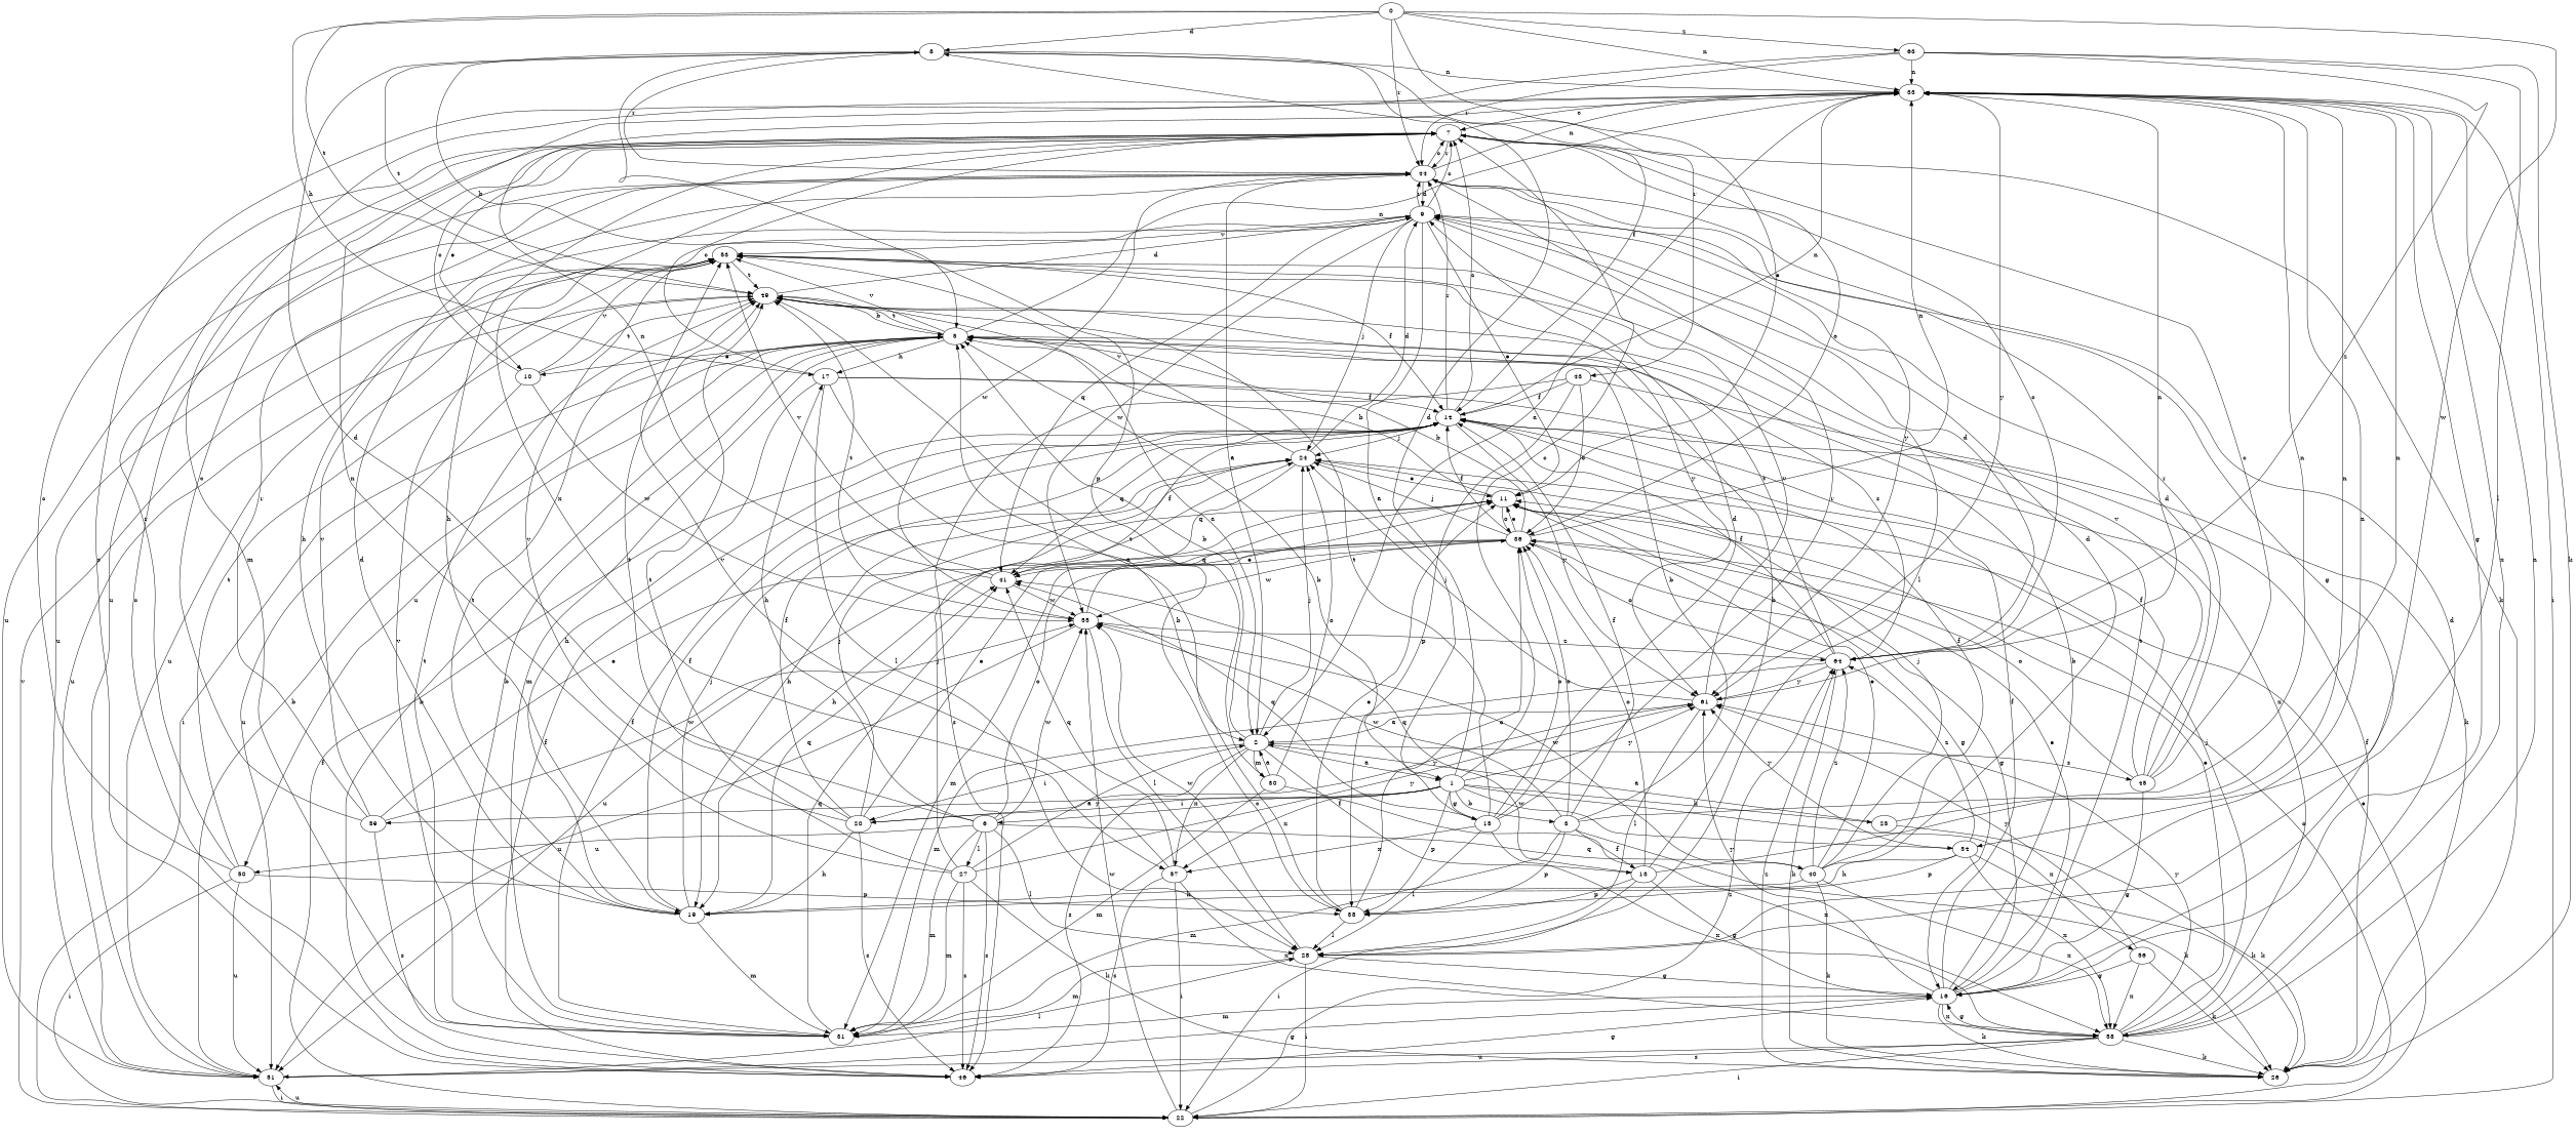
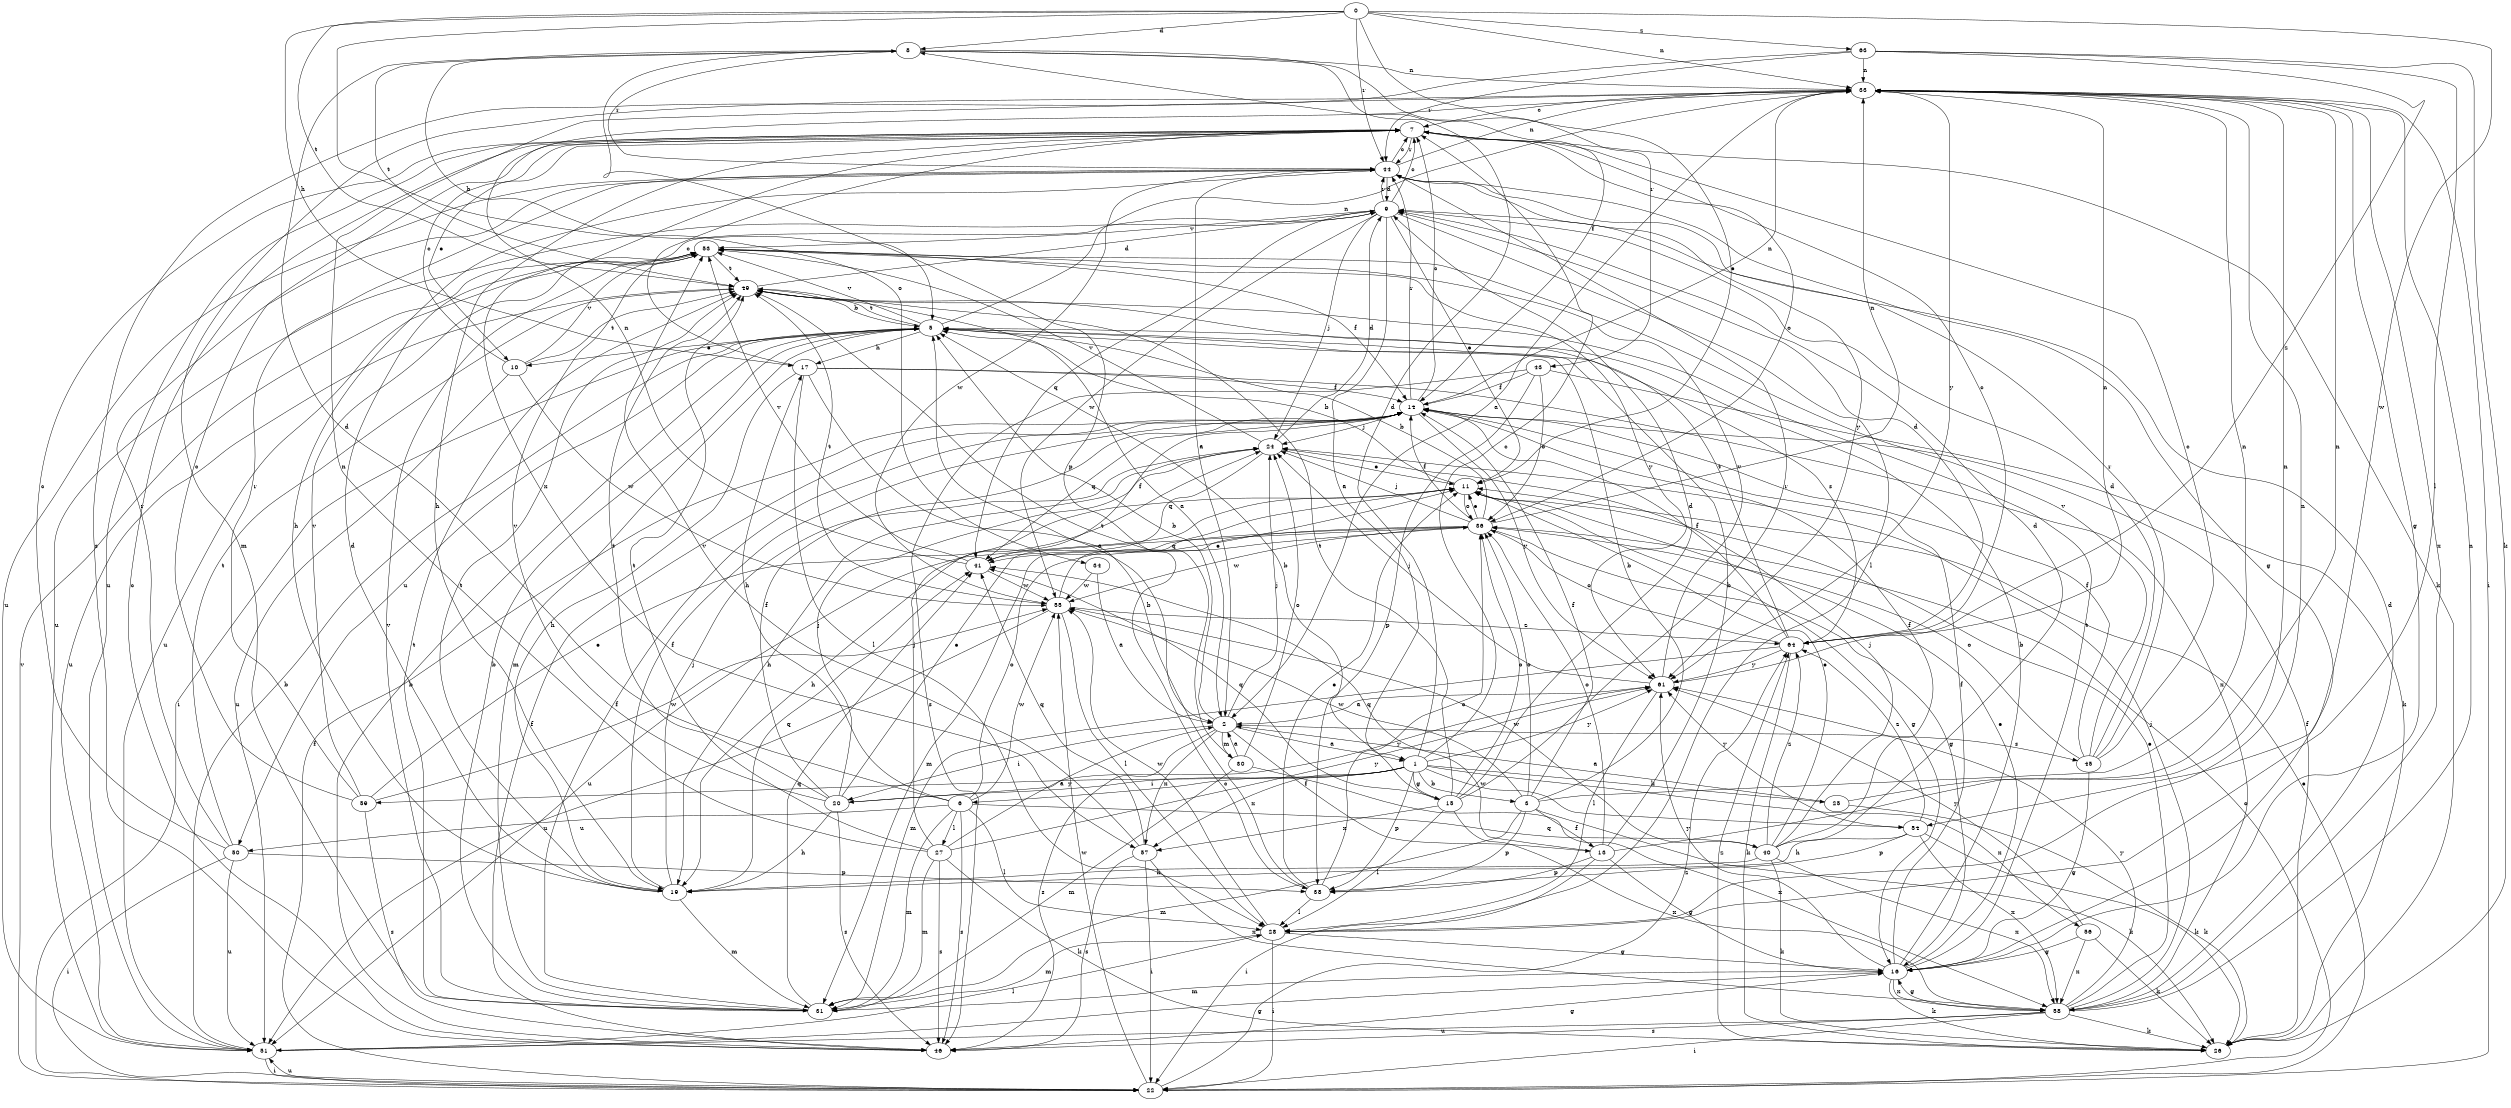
  strict digraph {
    0
    8
    17
    33
+   34
    43
    44
    49
    54
    63
    38
    5
    14
    11
    7
    2
    28
    19
    58
    61
    31
    22
    16
    55
    46
    26
    36
    51
    9
    64
    1
    3
    6
    15
    20
    25
    56
    57
    59
    13
    50
    27
    40
    10
    41
    24
    53
    30
    45
    0 -> 8 [label=d]
    0 -> 17 [label=h]
    0 -> 33 [label=n]
+   0 -> 34 [label=o]
    0 -> 43 [label=r]
    0 -> 44 [label=r]
    0 -> 49 [label=t]
    0 -> 54 [label=w]
    0 -> 63 [label=z]
    8 -> 33 [label=n]
    8 -> 44 [label=r]
    8 -> 49 [label=t]
    8 -> 38 [label=p]
    8 -> 5 [label=b]
    8 -> 14 [label=f]
    8 -> 11 [label=e]
    17 -> 14 [label=f]
    17 -> 7 [label=c]
    17 -> 2 [label=a]
    17 -> 28 [label=l]
    17 -> 19 [label=h]
    17 -> 58 [label=x]
    33 -> 7 [label=c]
    33 -> 2 [label=a]
    33 -> 58 [label=x]
    33 -> 61 [label=y]
    33 -> 31 [label=m]
    33 -> 22 [label=i]
    33 -> 16 [label=g]
+   34 -> 2 [label=a]
+   34 -> 55 [label=w]
    43 -> 38 [label=p]
    43 -> 14 [label=f]
    43 -> 46 [label=s]
    43 -> 26 [label=k]
    43 -> 36 [label=o]
    44 -> 33 [label=n]
    44 -> 7 [label=c]
    44 -> 2 [label=a]
    44 -> 19 [label=h]
    44 -> 61 [label=y]
    44 -> 16 [label=g]
    44 -> 55 [label=w]
    44 -> 51 [label=u]
    44 -> 9 [label=d]
    49 -> 5 [label=b]
    49 -> 2 [label=a]
    49 -> 51 [label=u]
    49 -> 9 [label=d]
    54 -> 38 [label=p]
    54 -> 19 [label=h]
    54 -> 58 [label=x]
    54 -> 61 [label=y]
    54 -> 26 [label=k]
    54 -> 64 [label=z]
    63 -> 33 [label=n]
    63 -> 44 [label=r]
    63 -> 28 [label=l]
    63 -> 46 [label=s]
    63 -> 26 [label=k]
    63 -> 64 [label=z]
    38 -> 5 [label=b]
    38 -> 11 [label=e]
    38 -> 28 [label=l]
    38 -> 36 [label=o]
    5 -> 17 [label=h]
    5 -> 33 [label=n]
    5 -> 49 [label=t]
    5 -> 31 [label=m]
    5 -> 22 [label=i]
    5 -> 64 [label=s]
    5 -> 50 [label=u]
    5 -> 10 [label=e]
    5 -> 53 [label=v]
    14 -> 33 [label=n]
    14 -> 44 [label=r]
    14 -> 7 [label=c]
    14 -> 61 [label=y]
    14 -> 41 [label=q]
    14 -> 24 [label=j]
    11 -> 5 [label=b]
    11 -> 19 [label=h]
    11 -> 16 [label=g]
    11 -> 36 [label=o]
    7 -> 44 [label=r]
    7 -> 19 [label=h]
    7 -> 26 [label=k]
    7 -> 36 [label=o]
    7 -> 51 [label=u]
    7 -> 57 [label=x]
    7 -> 10 [label=e]
    2 -> 5 [label=b]
    2 -> 46 [label=s]
    2 -> 1 [label=a]
    2 -> 20 [label=i]
    2 -> 57 [label=x]
    2 -> 13 [label=f]
    2 -> 24 [label=j]
    2 -> 30 [label=m]
    2 -> 45 [label=s]
    28 -> 33 [label=n]
    28 -> 31 [label=m]
    28 -> 22 [label=i]
    28 -> 16 [label=g]
    28 -> 55 [label=w]
    19 -> 49 [label=t]
    19 -> 14 [label=f]
    19 -> 31 [label=m]
    19 -> 9 [label=d]
    19 -> 41 [label=q]
    19 -> 24 [label=j]
    58 -> 33 [label=n]
    58 -> 11 [label=e]
    58 -> 61 [label=y]
    58 -> 22 [label=i]
    58 -> 16 [label=g]
    58 -> 46 [label=s]
    58 -> 26 [label=k]
    58 -> 51 [label=u]
    58 -> 9 [label=d]
    58 -> 24 [label=j]
    61 -> 33 [label=n]
    61 -> 2 [label=a]
    61 -> 28 [label=l]
    61 -> 24 [label=j]
    61 -> 53 [label=v]
    31 -> 49 [label=t]
    31 -> 5 [label=b]
    31 -> 14 [label=f]
    31 -> 41 [label=q]
    31 -> 53 [label=v]
    22 -> 14 [label=f]
    22 -> 11 [label=e]
    22 -> 55 [label=w]
    22 -> 36 [label=o]
    22 -> 51 [label=u]
    22 -> 64 [label=z]
    22 -> 53 [label=v]
    16 -> 49 [label=t]
    16 -> 5 [label=b]
    16 -> 14 [label=f]
    16 -> 11 [label=e]
    16 -> 58 [label=x]
    16 -> 61 [label=y]
    16 -> 31 [label=m]
    16 -> 26 [label=k]
    55 -> 49 [label=t]
    55 -> 11 [label=e]
    55 -> 28 [label=l]
    55 -> 51 [label=u]
    55 -> 64 [label=z]
    46 -> 5 [label=b]
    46 -> 14 [label=f]
    46 -> 7 [label=c]
    46 -> 16 [label=g]
    26 -> 14 [label=f]
    26 -> 64 [label=z]
    36 -> 33 [label=n]
    36 -> 5 [label=b]
    36 -> 14 [label=f]
    36 -> 11 [label=e]
    36 -> 31 [label=m]
    36 -> 16 [label=g]
    36 -> 55 [label=w]
    36 -> 51 [label=u]
    36 -> 41 [label=q]
    36 -> 24 [label=j]
    51 -> 5 [label=b]
    51 -> 28 [label=l]
    51 -> 22 [label=i]
    51 -> 16 [label=g]
    9 -> 44 [label=r]
    9 -> 11 [label=e]
    9 -> 7 [label=c]
    9 -> 28 [label=l]
    9 -> 55 [label=w]
    9 -> 51 [label=u]
    9 -> 1 [label=a]
    9 -> 41 [label=q]
    9 -> 24 [label=j]
    9 -> 53 [label=v]
    64 -> 49 [label=t]
    64 -> 14 [label=f]
    64 -> 7 [label=c]
    64 -> 61 [label=y]
    64 -> 31 [label=m]
    64 -> 26 [label=k]
    64 -> 36 [label=o]
    64 -> 9 [label=d]
    1 -> 8 [label=d]
    1 -> 54 [label=w]
    1 -> 38 [label=p]
    1 -> 7 [label=c]
    1 -> 61 [label=y]
    1 -> 3 [label=b]
    1 -> 6 [label=c]
    1 -> 15 [label=g]
    1 -> 20 [label=i]
    1 -> 25 [label=k]
    1 -> 56 [label=x]
    1 -> 57 [label=x]
    1 -> 59 [label=y]
    3 -> 33 [label=n]
    3 -> 38 [label=p]
    3 -> 5 [label=b]
    3 -> 14 [label=f]
    3 -> 31 [label=m]
    3 -> 55 [label=w]
    3 -> 26 [label=k]
    3 -> 36 [label=o]
    3 -> 13 [label=f]
    6 -> 8 [label=d]
    6 -> 17 [label=h]
    6 -> 28 [label=l]
    6 -> 31 [label=m]
    6 -> 55 [label=w]
    6 -> 46 [label=s]
    6 -> 36 [label=o]
    6 -> 50 [label=u]
    6 -> 27 [label=l]
    6 -> 40 [label=q]
    15 -> 44 [label=r]
    15 -> 49 [label=t]
    15 -> 5 [label=b]
    15 -> 28 [label=l]
    15 -> 58 [label=x]
    15 -> 36 [label=o]
    15 -> 9 [label=d]
    15 -> 57 [label=x]
    15 -> 41 [label=q]
    20 -> 49 [label=t]
    20 -> 14 [label=f]
    20 -> 11 [label=e]
    20 -> 19 [label=h]
    20 -> 61 [label=y]
    20 -> 46 [label=s]
    20 -> 24 [label=j]
    20 -> 53 [label=v]
    25 -> 33 [label=n]
    25 -> 2 [label=a]
    25 -> 26 [label=k]
    56 -> 58 [label=x]
    56 -> 61 [label=y]
    56 -> 16 [label=g]
    56 -> 26 [label=k]
    57 -> 58 [label=x]
    57 -> 22 [label=i]
    57 -> 46 [label=s]
    57 -> 41 [label=q]
    57 -> 53 [label=v]
    59 -> 44 [label=r]
    59 -> 11 [label=e]
    59 -> 7 [label=c]
    59 -> 55 [label=w]
    59 -> 46 [label=s]
    59 -> 53 [label=v]
    13 -> 33 [label=n]
    13 -> 38 [label=p]
    13 -> 5 [label=b]
    13 -> 22 [label=i]
    13 -> 16 [label=g]
    13 -> 36 [label=o]
    13 -> 41 [label=q]
    50 -> 44 [label=r]
    50 -> 49 [label=t]
    50 -> 38 [label=p]
    50 -> 7 [label=c]
    50 -> 22 [label=i]
    50 -> 51 [label=u]
    27 -> 33 [label=n]
    27 -> 49 [label=t]
    27 -> 2 [label=a]
    27 -> 61 [label=y]
    27 -> 31 [label=m]
    27 -> 46 [label=s]
    27 -> 26 [label=k]
    27 -> 24 [label=j]
    40 -> 14 [label=f]
    40 -> 11 [label=e]
    40 -> 19 [label=h]
    40 -> 58 [label=x]
    40 -> 55 [label=w]
    40 -> 26 [label=k]
    40 -> 9 [label=d]
    40 -> 64 [label=z]
    40 -> 24 [label=j]
    10 -> 49 [label=t]
    10 -> 7 [label=c]
    10 -> 55 [label=w]
    10 -> 51 [label=u]
    10 -> 53 [label=v]
    41 -> 33 [label=n]
    41 -> 14 [label=f]
    41 -> 55 [label=w]
    41 -> 53 [label=v]
    24 -> 11 [label=e]
    24 -> 19 [label=h]
    24 -> 9 [label=d]
    24 -> 41 [label=q]
    24 -> 53 [label=v]
    53 -> 49 [label=t]
    53 -> 14 [label=f]
    53 -> 61 [label=y]
    53 -> 51 [label=u]
    30 -> 49 [label=t]
    30 -> 2 [label=a]
    30 -> 58 [label=x]
    30 -> 31 [label=m]
    30 -> 24 [label=o]
    45 -> 44 [label=r]
    45 -> 14 [label=f]
    45 -> 7 [label=c]
    45 -> 16 [label=g]
    45 -> 36 [label=o]
    45 -> 9 [label=d]
    45 -> 53 [label=v]
  }
